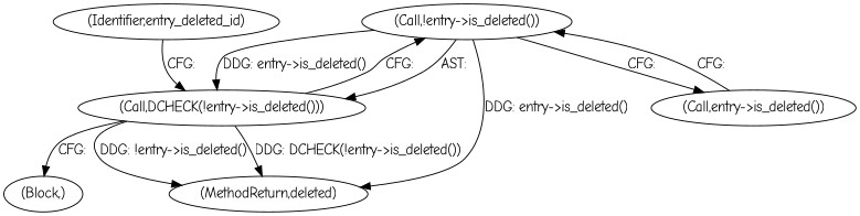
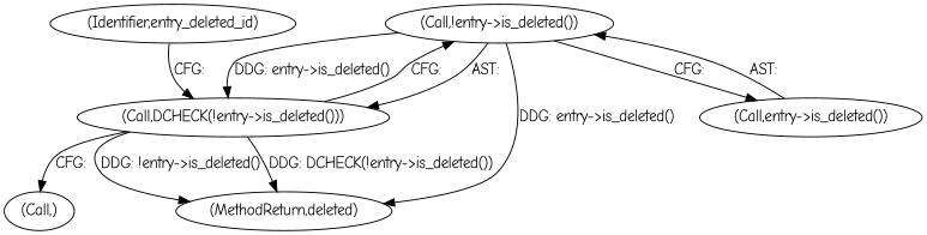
  digraph {
    fontname="Comic Neue"
    node [fontname="Comic Neue"]
    edge [fontname="Comic Neue"]
    n1 [label="(Call,!entry->is_deleted())"]
    n2 [label="(Call,DCHECK(!entry->is_deleted()))"]
    n3 [label="(MethodReturn,deleted)"]
    n4 [label="(Call,entry->is_deleted())"]
-   n5 [label="(Block,)"]
+   n5 [label="(Call,)"]
    n6 [label="(Identifier,entry_deleted_id)"]
    n1 -> n2 [label="AST: "]
    n1 -> n2 [label="DDG: entry->is_deleted()"]
    n1 -> n3 [label="DDG: entry->is_deleted()"]
    n1 -> n4 [label="CFG: "]
    n2 -> n1 [label="CFG: "]
    n2 -> n3 [label="DDG: !entry->is_deleted()"]
    n2 -> n3 [label="DDG: DCHECK(!entry->is_deleted())"]
    n2 -> n5 [label="CFG: "]
-   n4 -> n1 [label="CFG: "]
+   n4 -> n1 [label="AST: "]
    n6 -> n2 [label="CFG: "]
  }
